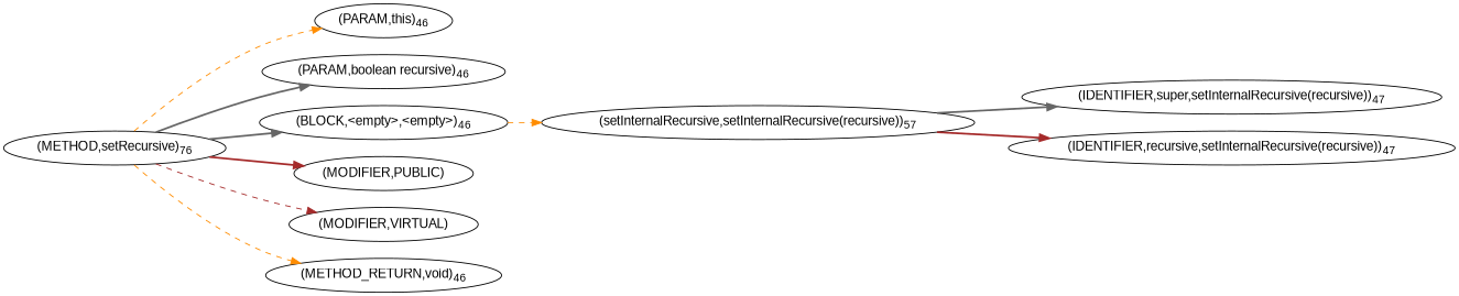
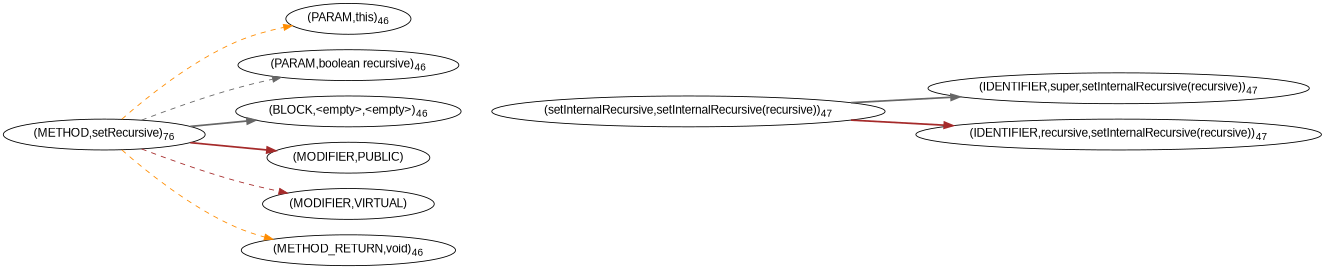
  digraph {
    fontname="Liberation Sans"
    rankdir=LR
    node [fontname="Liberation Sans"]
    edge [color=darkorange fontname="Liberation Sans" style=bold]
    n1 [label=<(METHOD,setRecursive)<SUB>76</SUB>>]
    n2 [label=<(PARAM,this)<SUB>46</SUB>>]
    n3 [label=<(PARAM,boolean recursive)<SUB>46</SUB>>]
    n4 [label=<(BLOCK,&lt;empty&gt;,&lt;empty&gt;)<SUB>46</SUB>>]
    n5 [label=<(MODIFIER,PUBLIC)>]
    n6 [label=<(MODIFIER,VIRTUAL)>]
    n7 [label=<(METHOD_RETURN,void)<SUB>46</SUB>>]
-   n8 [label=<(setInternalRecursive,setInternalRecursive(recursive))<SUB>57</SUB>>]
+   n8 [label=<(setInternalRecursive,setInternalRecursive(recursive))<SUB>47</SUB>>]
    n9 [label=<(IDENTIFIER,super,setInternalRecursive(recursive))<SUB>47</SUB>>]
    n10 [label=<(IDENTIFIER,recursive,setInternalRecursive(recursive))<SUB>47</SUB>>]
    n1 -> n2 [style=dashed]
-   n1 -> n3 [color=gray40]
+   n1 -> n3 [color=gray40 style=dashed]
    n1 -> n4 [color=gray40]
    n1 -> n5 [color=brown]
    n1 -> n6 [color=brown style=dashed]
    n1 -> n7 [style=dashed]
-   n4 -> n8 [style=dashed]
    n8 -> n9 [color=gray40]
    n8 -> n10 [color=brown]
  }
